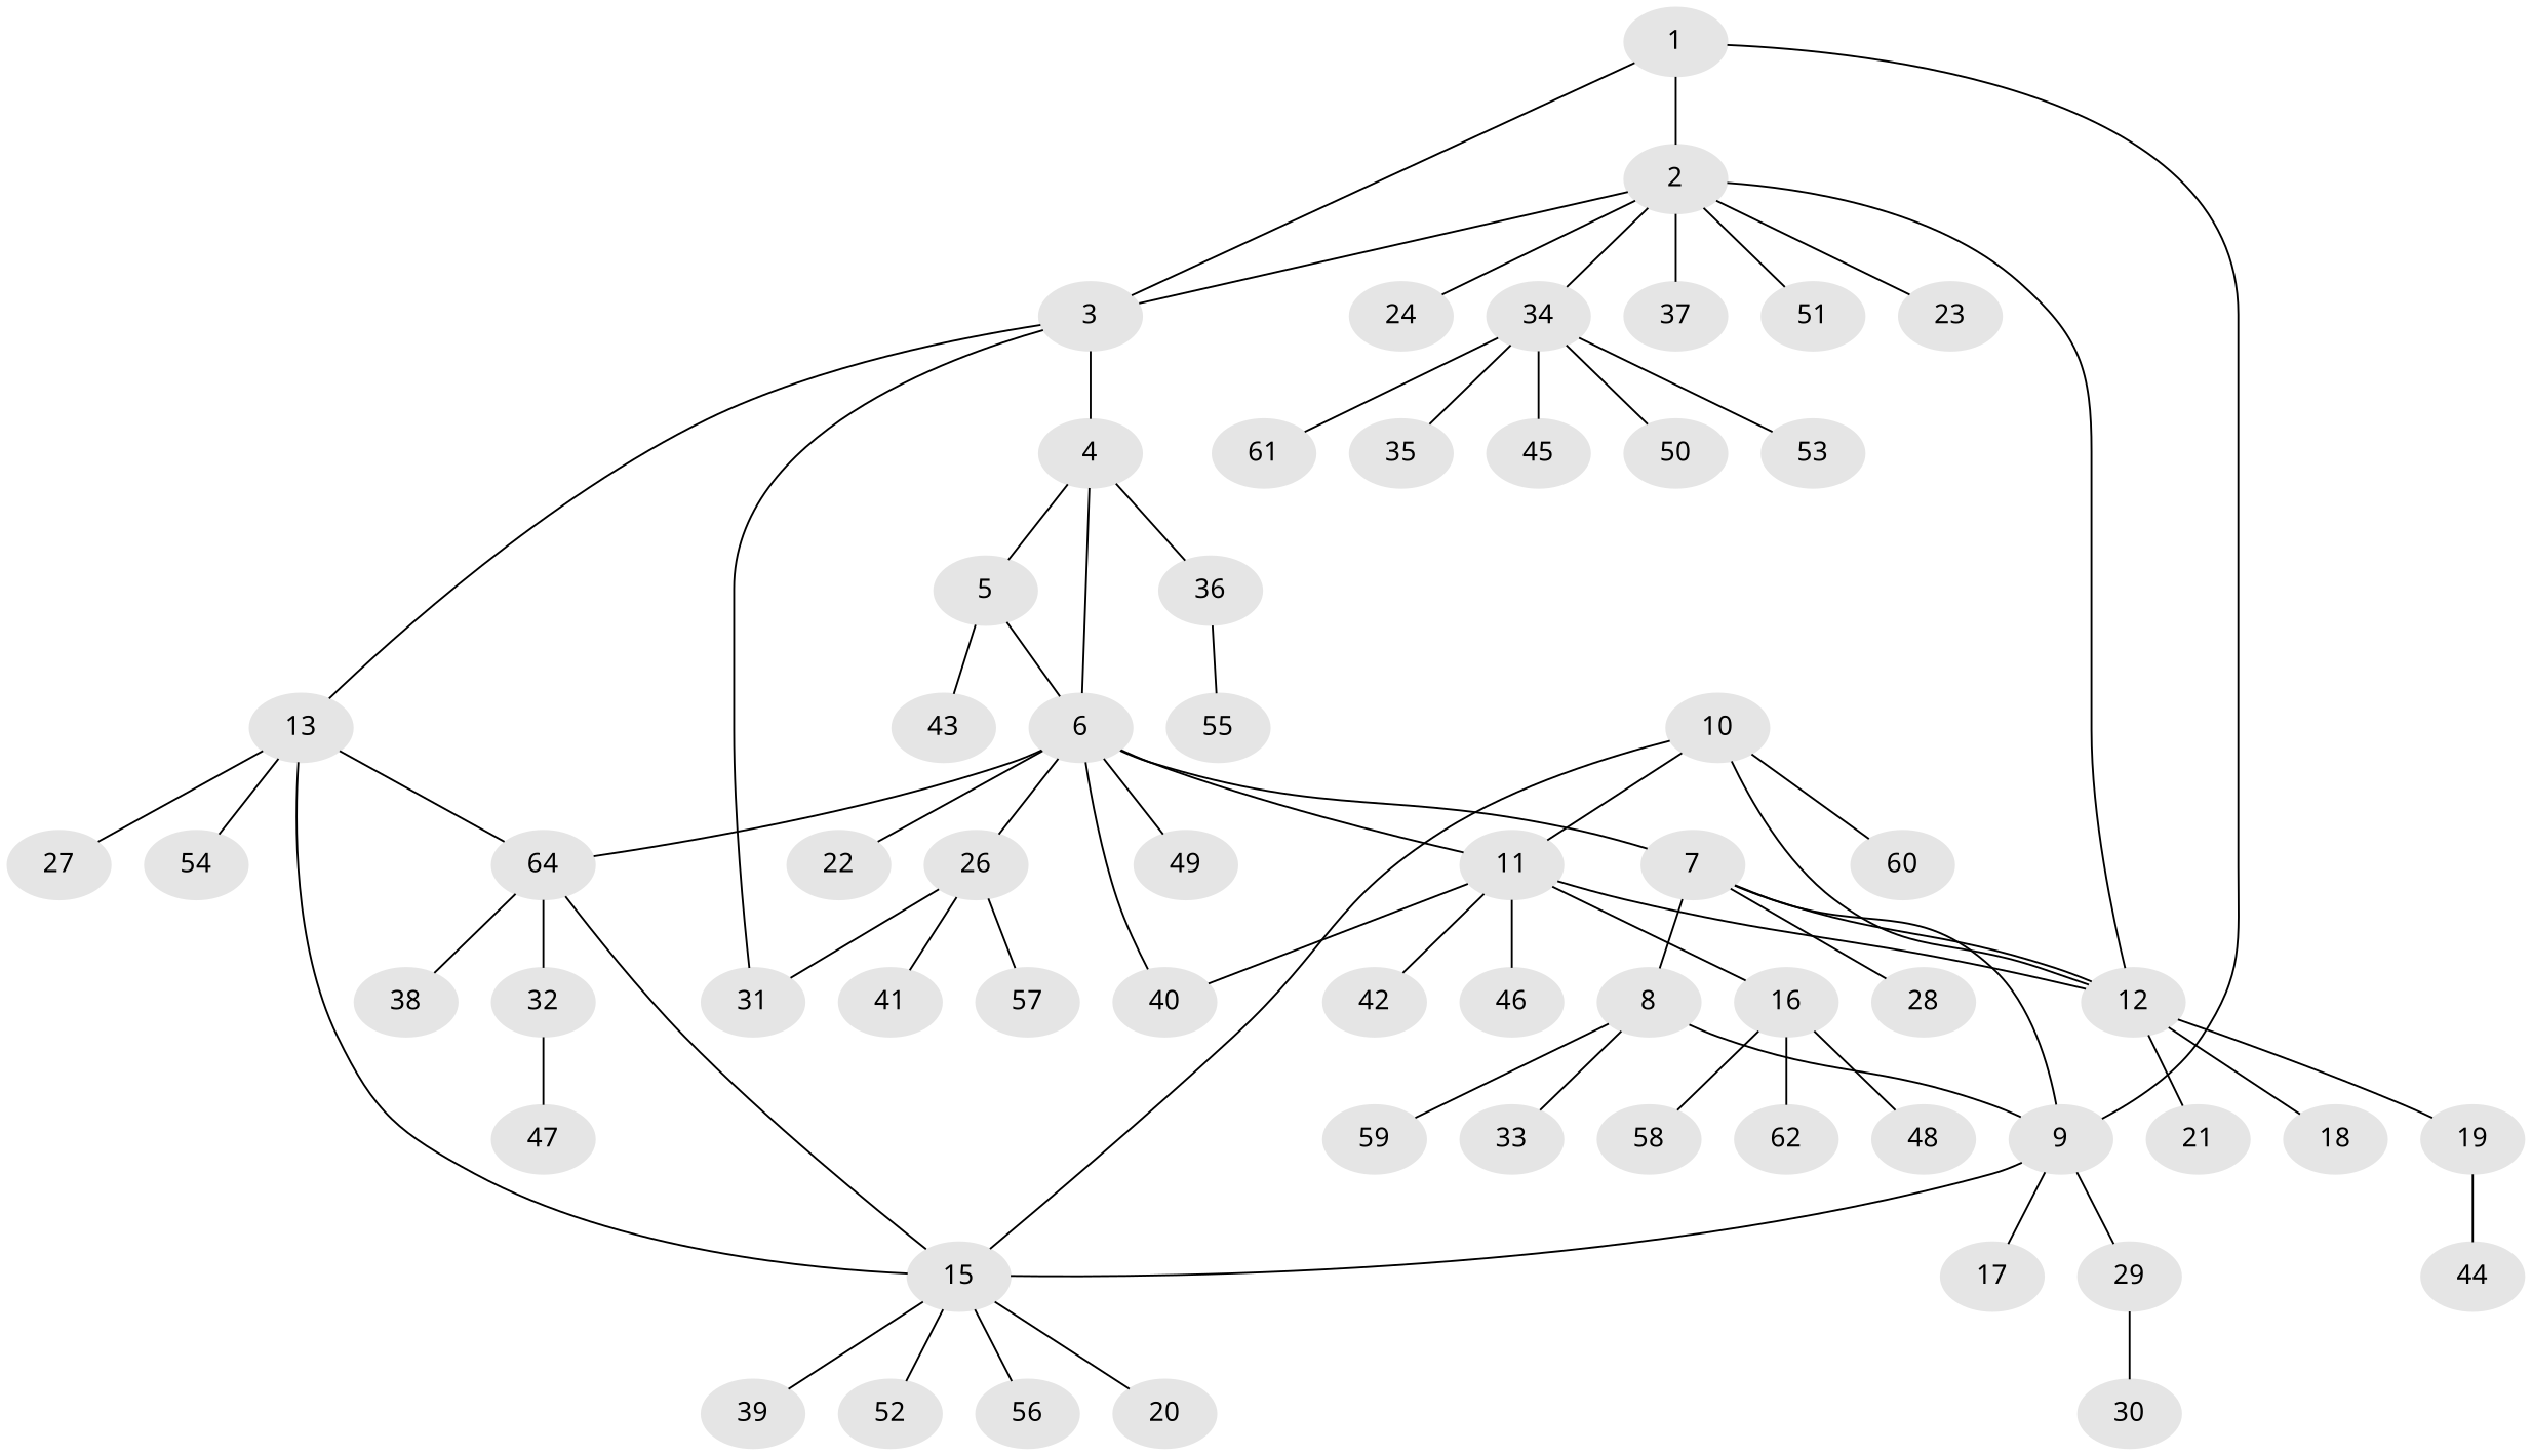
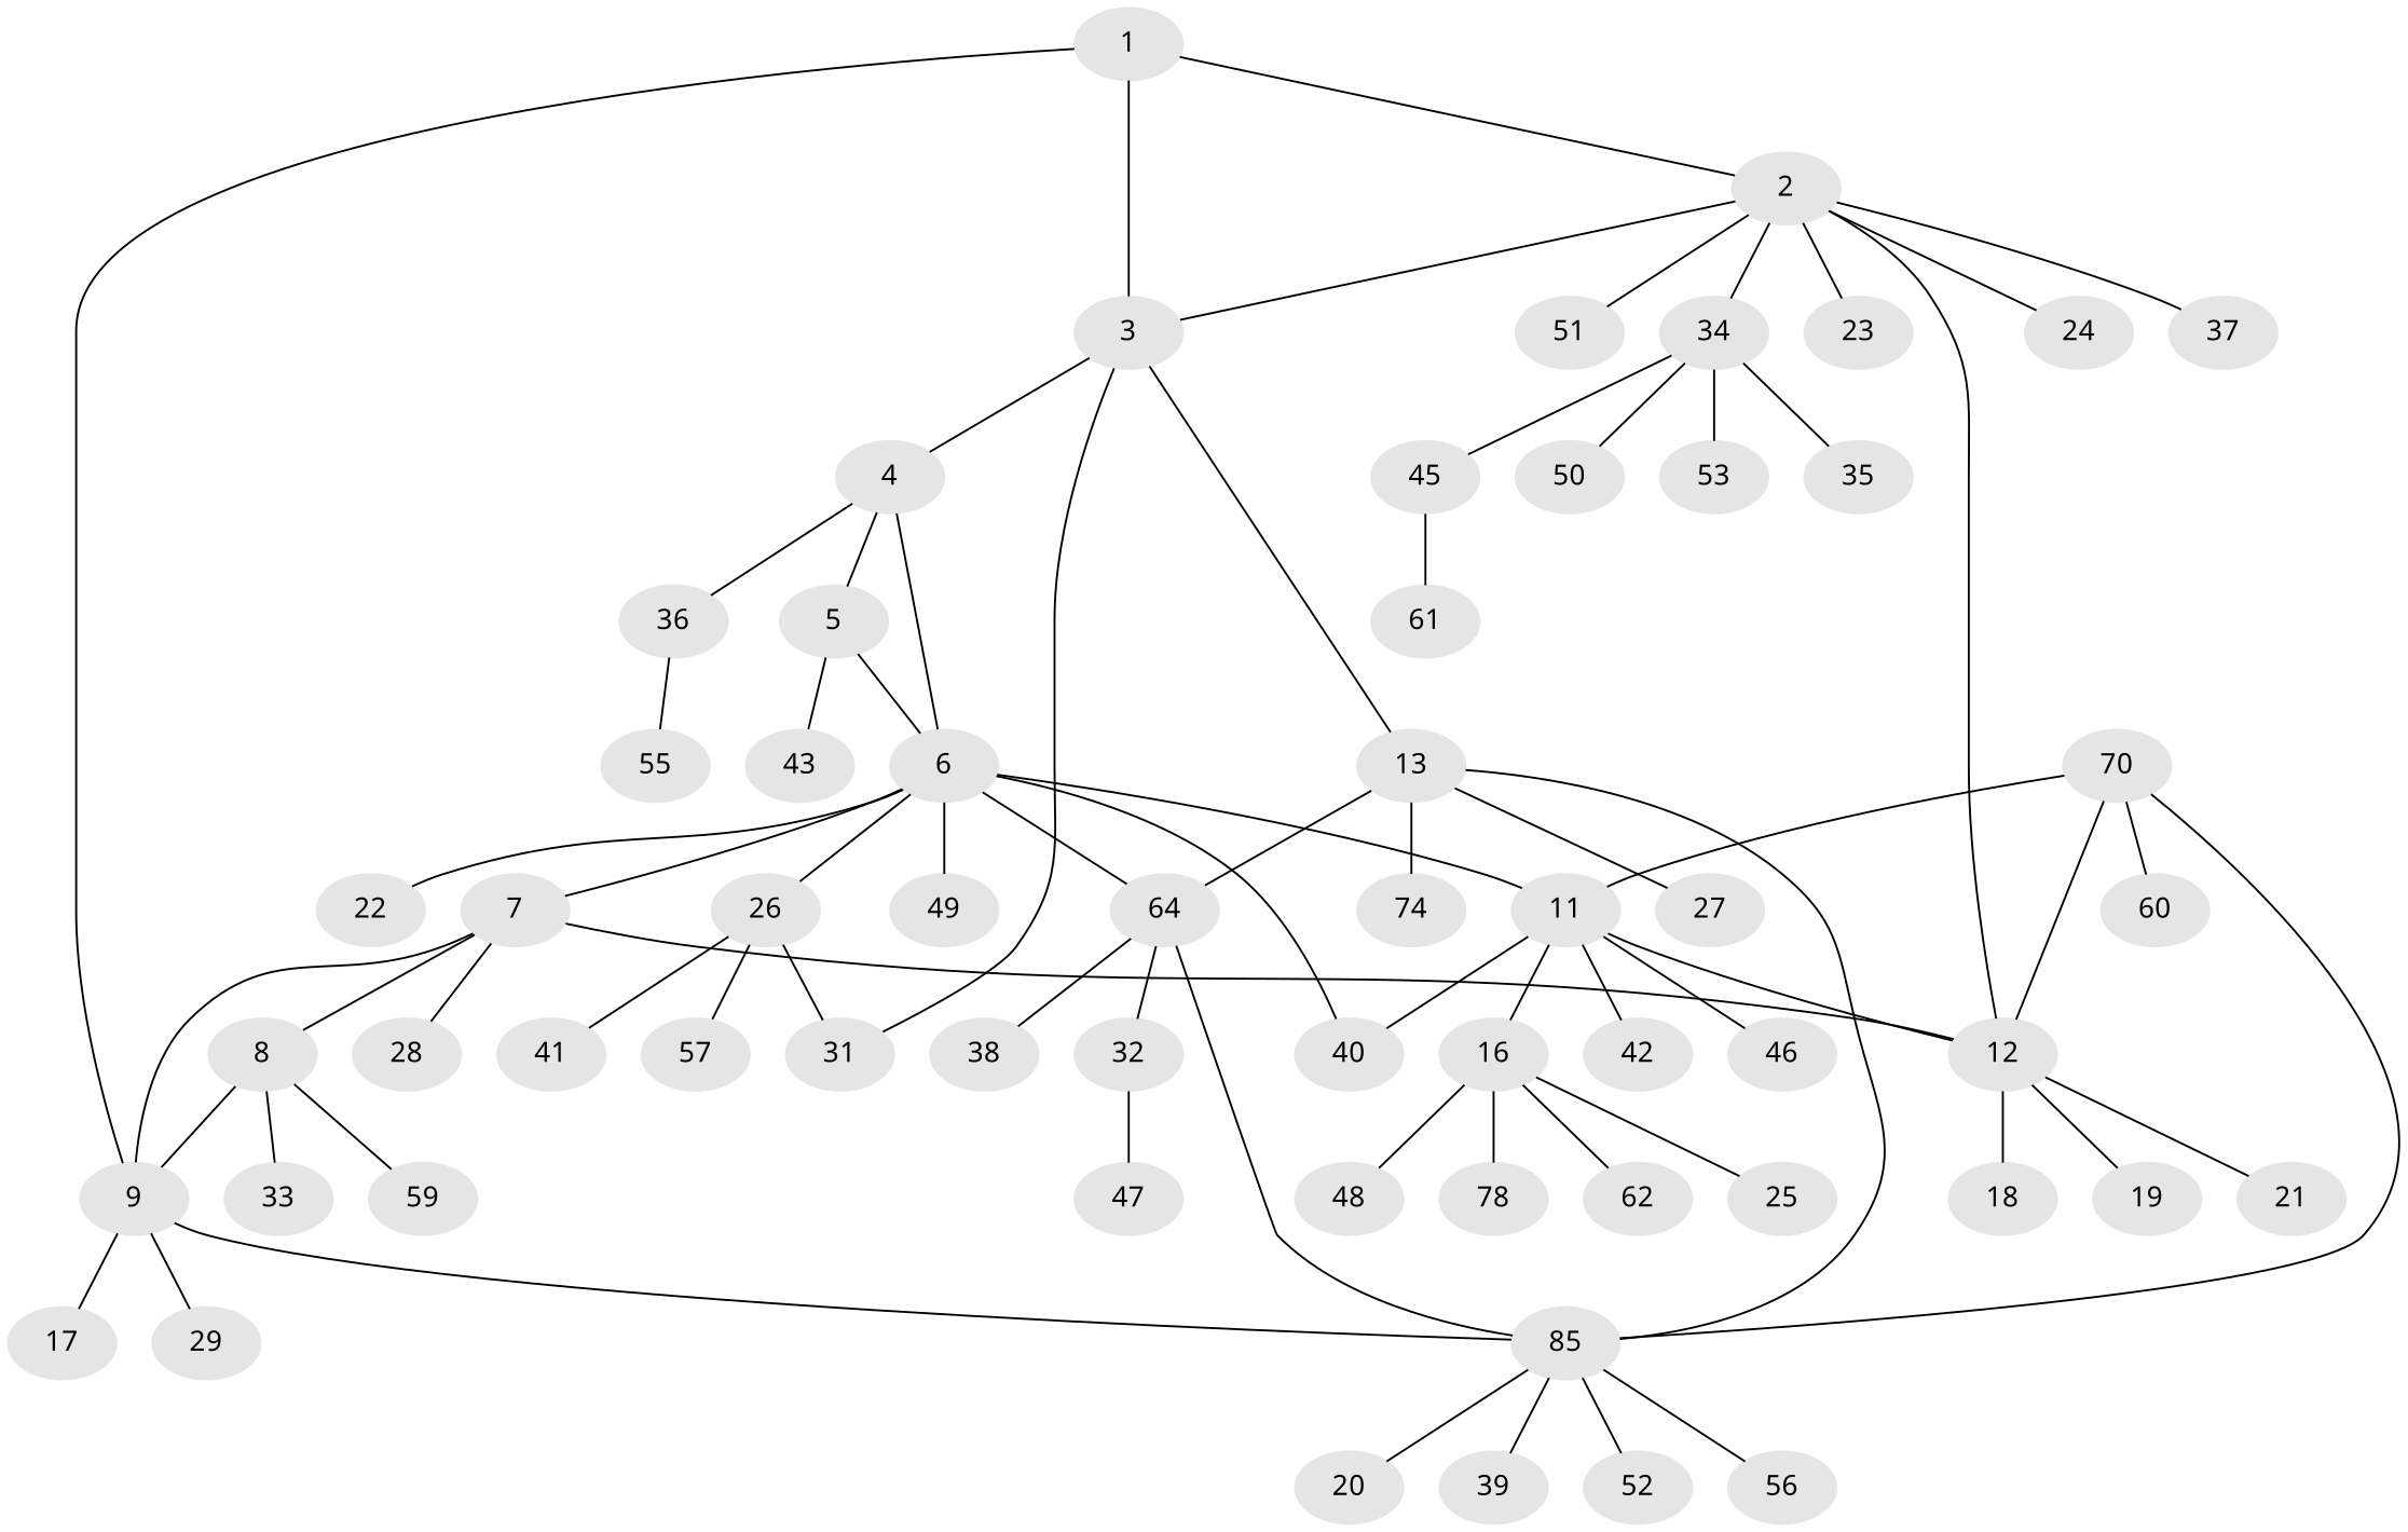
  graph {
    fontname="Noto Sans"
    node [color=gray90 fontname="Noto Sans" style=filled]
    edge [fontname="Noto Sans"]
    1
    2
    3
    9
    12
    23
    24
    34
    37
    51
    4
    13
    31
-   15
+   15 [label=85]
    17
    29
    18
    19
    21
    35
    45
    50
    53
    61
    5
    6
    36
    n28 [label=64]
    27
-   54
+   54 [label=74]
    43
    7
    11
    22
    26
    40
    49
    55
    8
    28
    16
    42
    46
    32
    38
    41
    57
    33
    59
    20
    39
    52
    56
-   30
-   10
+   10 [label=70]
    60
+   25
    48
-   58
+   58 [label=78]
    62
-   44
    47
    1 -- 2
    1 -- 3
    1 -- 9
    2 -- 3
    2 -- 12
    2 -- 23
    2 -- 24
    2 -- 34
    2 -- 37
    2 -- 51
    3 -- 4
    3 -- 13
    3 -- 31
    9 -- 15
    9 -- 17
    9 -- 29
    12 -- 18
    12 -- 19
    12 -- 21
    34 -- 35
    34 -- 45
    34 -- 50
    34 -- 53
-   34 -- 61
+   45 -- 61
    4 -- 5
    4 -- 6
    4 -- 36
    13 -- 15
    13 -- n28
    13 -- 27
    13 -- 54
    15 -- 20
    15 -- 39
    15 -- 52
    15 -- 56
-   29 -- 30
-   19 -- 44
    5 -- 6
    5 -- 43
    6 -- n28
    6 -- 7
    6 -- 11
    6 -- 22
    6 -- 26
    6 -- 40
    6 -- 49
    36 -- 55
    n28 -- 15
    n28 -- 32
    n28 -- 38
    7 -- 9
    7 -- 12
    7 -- 8
    7 -- 28
    11 -- 12
    11 -- 40
    11 -- 16
    11 -- 42
    11 -- 46
    26 -- 31
    26 -- 41
    26 -- 57
    8 -- 9
    8 -- 33
    8 -- 59
+   16 -- 25
    16 -- 48
    16 -- 58
    16 -- 62
    32 -- 47
    10 -- 12
    10 -- 15
    10 -- 11
    10 -- 60
  }
